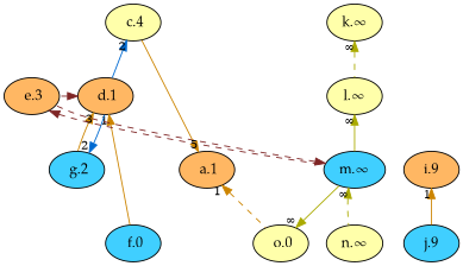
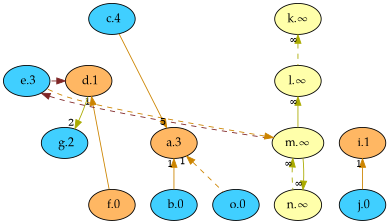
  digraph {
    rankdir=TB
    node [fillcolor="#40cfff" fontname=Palatino fontsize=14 style=filled]
    edge [color="#cc8400" dir=back fontsize=12 labeldistance=1.5 style=solid taillabel=1]
-   n2 [label=" f.0"]
-   n3 [label="j.9"]
-   n4 [fillcolor="#FFFFAA" label=" o.0"]
-   n5 [fillcolor="#FFFFAA" label=" c.4"]
+   n1 [label=" b.0"]
+   n2 [fillcolor="#ffb763" label=" f.0"]
+   n3 [label=" j.0"]
+   n4 [label=" o.0"]
+   n5 [label=" c.4"]
    n6 [fillcolor="#ffb763" label=" d.1"]
    n7 [label=" g.2"]
-   n8 [fillcolor="#ffb763" label=" e.3"]
-   n9 [fillcolor="#ffb763" label="i.9"]
-   n10 [label="m.∞"]
+   n8 [label=" e.3"]
+   n9 [fillcolor="#ffb763" label=" i.1"]
+   n10 [fillcolor="#FFFFAA" label="m.∞"]
    n11 [fillcolor="#FFFFAA" label="l.∞"]
    n12 [fillcolor="#FFFFAA" label="n.∞"]
    n13 [fillcolor="#FFFFAA" label="k.∞"]
-   n14 [fillcolor="#ffb763" label=" a.1"]
+   n14 [fillcolor="#ffb763" label="a.3"]
    subgraph sub_1 {
      rank=max
+     n1
      n2
      n3
      n4
    }
    subgraph sub_2 {
      rank=min
      n5
    }
-   n5 -> n6 [color="#006ad1" taillabel=2]
    n6 -> n2
-   n6 -> n7 [taillabel=3]
    n6 -> n8 [color="#7f2626" constraint=false style=dashed taillabel=""]
-   n7 -> n6 [color="#006ad1" taillabel=2]
+   n7 -> n6 [color="#AAAA00" taillabel=2]
    n8 -> n10 [color="#7f2626" constraint=false style=dashed taillabel=""]
    n9 -> n3
-   n10 -> n8 [color="#7f2626" constraint=false style=dashed taillabel=""]
+   n10 -> n8 [constraint=false style=dashed taillabel=""]
    n10 -> n12 [color="#AAAA00" style=dashed taillabel="∞"]
    n11 -> n10 [color="#AAAA00" taillabel="∞"]
-   n4 -> n10 [color="#AAAA00" taillabel="∞"]
+   n12 -> n10 [color="#AAAA00" taillabel="∞"]
    n13 -> n11 [color="#AAAA00" style=dashed taillabel="∞"]
+   n14 -> n1
    n14 -> n4 [style=dashed]
    n14 -> n5 [taillabel=5]
  }
